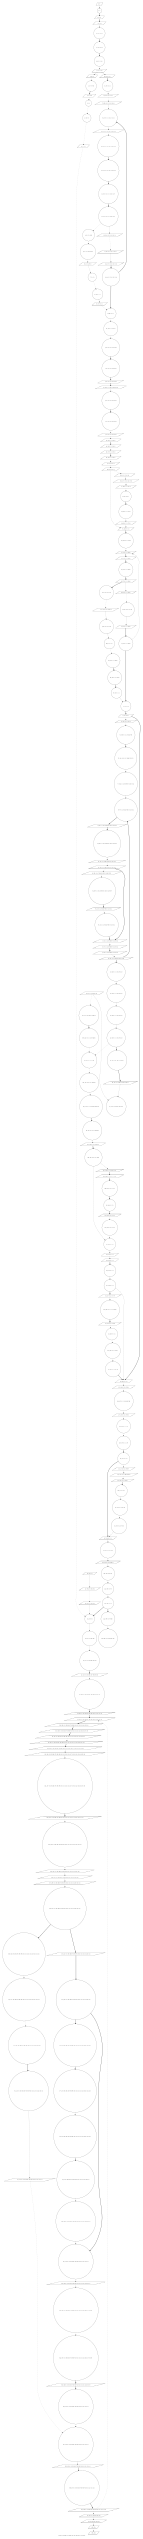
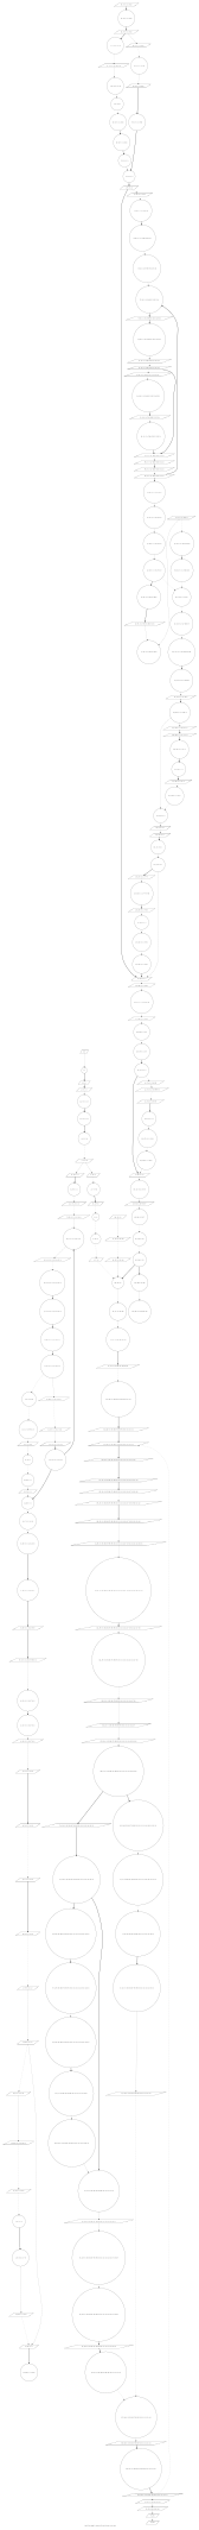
  digraph {
    fontname="Liberation Serif"
    label="Control-flow-graph for register allocator (function _test_start)"
    node [fontname="Liberation Serif" shape=circle]
    edge [fontname="Liberation Serif" style=bold]
    n1 [label="0, 0: " shape=parallelogram]
    n2 [label="1, 1: "]
    n3 [label="2, 2: 0 1 " shape=parallelogram]
    n4 [label="3, 3: 0 1 2 3 " shape=parallelogram]
    n5 [label="4, 4: 0 1 2 3 4 5 "]
    n6 [label="5, 5: 0 1 2 3 4 5 "]
    n7 [label="6, 6: 0 1 2 3 6 "]
    n8 [label="7, 7: 0 1 2 3 6 " shape=parallelogram]
    n9 [label="8, 10: 7 8 " shape=parallelogram]
    n10 [label="14, 18: 0 1 2 3 " shape=parallelogram]
    n11 [label="9, 11: 7 8 9 10 "]
    n12 [label="15, 19: 0 1 2 3 "]
    n13 [label="10, 12: 9 10 " shape=parallelogram]
    n14 [label="11, 13: "]
    n15 [label="12, 16: 0 1 "]
    n16 [label="13, 17: 0 1 " shape=parallelogram]
    n17 [label="149, 258: 0 1 "]
    n18 [label="150, 227: 0 1 105 106 "]
    n19 [label="16, 22: 0 1 2 3 11 12 " shape=parallelogram]
    n20 [label="17, 259: 0 1 2 3 11 12 13 14 " shape=parallelogram]
    n21 [label="18, 21: 0 1 2 3 11 12 13 14 "]
    n22 [label="19, 23: 0 1 2 3 11 12 13 14 15 16 " shape=parallelogram]
    n23 [label="20, 24: 0 1 2 3 11 12 13 14 15 16 "]
    n24 [label="21, 25: 0 1 2 3 11 12 13 14 15 16 "]
    n25 [label="22, 26: 0 1 2 3 11 12 13 14 17 "]
    n26 [label="23, 27: 0 1 2 3 11 12 13 14 17 "]
    n27 [label="24, 30: 2 3 18 19 "]
    n28 [label="30, 39: 0 1 2 3 11 12 13 14 " shape=parallelogram]
    n29 [label="25, 31: 2 3 18 19 20 21 "]
    n30 [label="31, 41: 0 1 2 3 11 12 13 14 " shape=parallelogram]
    n31 [label="26, 32: 2 3 20 21 " shape=parallelogram]
    n32 [label="27, 33: 2 3 "]
    n33 [label="28, 36: 0 1 2 3 "]
    n34 [label="29, 37: 0 1 2 3 " shape=parallelogram]
    n35 [label="34, 46: 0 1 2 3 "]
    n36 [label="35, 47: 0 1 2 3 22 23 "]
    n37 [label="32, 43: 0 1 2 3 11 12 13 14 " shape=parallelogram]
    n38 [label="33, 44: 0 1 2 3 11 12 13 14 "]
    n39 [label="36, 48: 0 1 2 3 22 23 24 25 "]
    n40 [label="37, 49: 0 1 2 3 24 25 26 27 "]
    n41 [label="38, 50: 0 1 2 3 26 27 28 29 " shape=parallelogram]
    n42 [label="39, 51: 0 1 2 3 26 27 28 29 30 31 " shape=parallelogram]
    n43 [label="40, 52: 0 1 2 3 26 27 30 31 "]
    n44 [label="41, 53: 0 1 2 3 26 27 30 31 "]
    n45 [label="42, 54: 0 1 2 3 26 27 30 31 " shape=parallelogram]
    n46 [label="43, 55: 0 1 2 3 30 31 " shape=parallelogram]
    n47 [label="44, 56: 0 1 2 3 30 31 " shape=parallelogram]
    n48 [label="45, 57: 0 1 2 3 30 31 " shape=parallelogram]
    n49 [label="46, 58: 0 1 2 3 30 31 " shape=parallelogram]
    n50 [label="47, 59: 0 1 2 3 32 " shape=parallelogram]
    n51 [label="48, 60: 0 1 2 3 32 " shape=parallelogram]
    n52 [label="49, 63: 0 1 2 3 33 34 " shape=parallelogram]
    n53 [label="55, 256: 0 1 2 3 " shape=parallelogram]
    n54 [label="50, 64: 0 1 2 3 33 34 35 36 " shape=parallelogram]
    n55 [label="56, 260: 0 1 2 3 39 40 "]
    n56 [label="51, 65: 0 1 2 3 35 36 " shape=parallelogram]
    n57 [label="52, 66: 0 1 2 3 "]
    n58 [label="53, 68: 0 1 2 3 37 38 "]
    n59 [label="54, 69: 0 1 2 3 37 38 " shape=parallelogram]
-   n60 [label="57, 72: 0 1 2 3 39 40 " shape=parallelogram]
    n61 [label="58, 73: 0 1 2 3 39 40 " shape=parallelogram]
    n62 [label="59, 74: 0 1 2 3 39 40 "]
    n63 [label="60, 75: 0 1 2 3 39 40 " shape=parallelogram]
    n64 [label="61, 78: 0 1 2 3 41 42 "]
    n65 [label="68, 87: 0 1 2 3 39 40 " shape=parallelogram]
    n66 [label="62, 79: 0 1 2 3 41 42 43 44 " shape=parallelogram]
    n67 [label="69, 89: 0 1 2 3 39 40 "]
    n68 [label="63, 80: 0 1 2 3 43 44 "]
    n69 [label="64, 81: 0 1 2 3 "]
    n70 [label="65, 83: 0 1 2 3 45 46 "]
    n71 [label="66, 84: 0 1 2 3 45 46 "]
    n72 [label="67, 85: 0 1 2 3 "]
    n73 [label="71, 94: 0 1 2 3"]
    n74 [label="73, 95: 0 1 2 3 " shape=parallelogram]
    n75 [label="70, 91: 0 1 2 3 39 40 " shape=parallelogram]
    n76 [label="71, 92: 0 1 2 3 39 40 "]
    n77 [label="74, 107: 0 1 2 3 47 48 " shape=parallelogram]
    n78 [label="124, 165: 0 1 2 3 " shape=parallelogram]
    n79 [label="75, 100: 0 1 2 3 47 48 49 50 "]
    n80 [label="125, 166: 0 1 2 3 83 84 " shape=parallelogram]
    n81 [label="76, 261: 0 1 2 3 47 48 49 50 51 52 "]
    n82 [label="77, 264: 2 3 47 48 49 50 51 52 53 54 "]
    n83 [label="78, 99: 2 3 47 48 49 50 51 52 53 54 "]
    n84 [label="79, 101: 2 3 47 48 49 50 51 52 53 54 55 56 " shape=parallelogram]
    n85 [label="80, 102: 2 3 47 48 49 50 51 52 53 54 55 56 "]
    n86 [label="81, 103: 2 3 47 48 49 50 51 52 53 54 57 " shape=parallelogram]
    n87 [label="82, 104: 2 3 47 48 49 50 51 52 53 54 57 " shape=parallelogram]
    n88 [label="83, 108: 2 3 47 48 49 50 51 52 53 54 58 59 " shape=parallelogram]
    n89 [label="87, 115: 2 3 47 48 49 50 51 52 53 54 " shape=parallelogram]
    n90 [label="84, 109: 2 3 47 48 49 50 51 52 53 54 58 59 "]
    n91 [label="88, 117: 2 3 47 48 49 50 51 52 53 54 " shape=parallelogram]
    n92 [label="85, 110: 2 3 47 48 49 50 51 52 53 54 " shape=parallelogram]
    n93 [label="86, 112: 2 3 47 48 49 50 51 52 53 54 "]
    n94 [label="89, 119: 2 3 47 48 49 50 51 52 53 54 " shape=parallelogram]
    n95 [label="90, 120: 2 3 47 48 49 50 51 52 53 54 " shape=parallelogram]
    n96 [label="91, 263: 0 1 2 3 47 48 51 52 "]
    n97 [label="92, 123: 0 1 2 3 47 48 51 52 "]
    n98 [label="93, 124: 0 1 2 3 47 48 51 52 "]
    n99 [label="94, 125: 0 1 2 3 47 48 51 52 "]
    n100 [label="95, 128: 2 3 47 48 51 52 60 61 "]
    n101 [label="101, 135: 0 1 2 3 47 48 "]
    n102 [label="96, 129: 2 3 47 48 51 52 60 61 62 63 " shape=parallelogram]
    n103 [label="102, 136: 0 1 2 3 47 48 66 67 "]
    n104 [label="97, 130: 2 3 47 48 51 52 62 63 "]
    n105 [label="98, 131: 2 3 47 48 51 52 " shape=parallelogram]
    n106 [label="99, 133: 2 3 47 48 51 52 64 65 "]
    n107 [label="100, 134: 0 1 2 3 47 48 64 65 "]
    n108 [label="103, 137: 0 1 2 3 47 48 66 67 68 69 "]
    n109 [label="104, 138: 0 1 2 3 47 48 68 69 "]
    n110 [label="105, 139: 0 1 2 3 47 48 70 " shape=parallelogram]
    n111 [label="106, 140: 0 1 2 3 47 48 70 "]
    n112 [label="107, 143: 0 1 2 3 47 48 71 72 " shape=parallelogram]
    n113 [label="113, 150: 0 1 2 3 "]
    n114 [label="108, 144: 0 1 2 3 71 72 73 74 " shape=parallelogram]
    n115 [label="114, 151: 0 1 2 3 " shape=parallelogram]
    n116 [label="109, 145: 0 1 2 3 73 74 "]
    n117 [label="110, 146: 0 1 2 3 "]
    n118 [label="111, 148: 0 1 2 3 75 76 " shape=parallelogram]
    n119 [label="112, 149: 0 1 2 3 75 76 "]
    n120 [label="115, 152: 0 1 2 3 " shape=parallelogram]
    n121 [label="116, 153: 0 1 2 3 "]
    n122 [label="117, 154: 0 1 2 3 "]
    n123 [label="118, 157: 0 1 2 3 77 78 " shape=parallelogram]
    n124 [label="119, 158: 0 1 2 3 77 78 79 80 "]
    n125 [label="120, 159: 0 1 2 3 79 80 " shape=parallelogram]
    n126 [label="121, 160: 0 1 2 3 "]
    n127 [label="122, 162: 0 1 2 3 81 82 "]
    n128 [label="123, 163: 0 1 2 3 81 82 "]
    n129 [label="126, 167: 0 1 2 3 83 84 85 86 "]
    n130 [label="127, 168: 0 1 2 3 85 86 " shape=parallelogram]
    n131 [label="128, 169: 0 1 2 3 87 "]
    n132 [label="129, 170: 0 1 2 3 87 "]
    n133 [label="130, 171: 0 1 2 3 "]
    n134 [label="131, 174: 0 1 2 3 88 89 " shape=parallelogram]
    n135 [label="137, 181: 0 1 2 3 " shape=parallelogram]
    n136 [label="132, 175: 0 1 2 3 88 89 90 91 " shape=parallelogram]
    n137 [label="138, 182: 0 1 2 3 94 95 "]
    n138 [label="133, 176: 0 1 2 3 90 91 " shape=parallelogram]
    n139 [label="134, 177: 0 1 2 3 "]
    n140 [label="135, 179: 0 1 2 3 92 93 "]
    n141 [label="136, 180: 0 1 2 3 92 93 "]
    n142 [label="139, 183: 0 1 94 95 96 97 " shape=parallelogram]
    n143 [label="140, 184: 0 1 96 97 "]
    n144 [label="141, 185: 0 1 98 "]
    n145 [label="142, 186: 0 1 98 "]
    n146 [label="143, 189: 0 1 99 100 "]
    n147 [label="144, 190: 0 1 99 100 101 102 "]
    n148 [label="146, 192: 0 1 " shape=parallelogram]
    n149 [label="147, 194: 0 1 103 104 " shape=parallelogram]
    n150 [label="148, 195: 0 1 103 104 " shape=parallelogram]
    n151 [label="151, 237: 0 1 105 106 107 108 "]
    n152 [label="152, 215: 0 1 105 106 107 108 109 110 " shape=parallelogram]
    n153 [label="153, 204: 0 1 105 106 107 108 109 110 111 112 "]
    n154 [label="154, 266: 0 1 105 106 107 108 109 110 111 112 113 114 " shape=parallelogram]
    n155 [label="155, 199: 0 1 105 106 107 108 109 110 111 112 113 114 " shape=parallelogram]
    n156 [label="156, 200: 0 1 105 106 107 108 109 110 111 112 113 114 115 116 " shape=parallelogram]
    n157 [label="157, 201: 0 1 105 106 107 108 109 110 111 112 113 114 115 116 117 118 " shape=parallelogram]
    n158 [label="158, 202: 0 1 105 106 107 108 109 110 111 112 113 114 117 118 119 120 " shape=parallelogram]
    n159 [label="159, 203: 0 1 105 106 107 108 109 110 111 112 113 114 117 118 119 120 121 122 " shape=parallelogram]
    n160 [label="160, 205: 0 1 105 106 107 108 109 110 111 112 113 114 117 118 121 122 123 124 " shape=parallelogram]
    n161 [label="161, 206: 0 1 105 106 107 108 109 110 111 112 113 114 117 118 121 122 123 124 125 126 " shape=parallelogram]
    n162 [label="162, 207: 0 1 105 106 107 108 109 110 111 112 113 114 117 118 121 122 125 126 127 128 "]
    n163 [label="163, 208: 0 1 105 106 107 108 109 110 111 112 113 114 117 118 121 122 127 128 " shape=parallelogram]
    n164 [label="164, 209: 0 1 105 106 107 108 109 110 111 112 113 114 121 122 127 128 "]
    n165 [label="165, 210: 0 1 105 106 107 108 109 110 111 112 113 114 127 128 " shape=parallelogram]
    n166 [label="166, 211: 0 1 105 106 107 108 109 110 111 112 113 114 129 " shape=parallelogram]
    n167 [label="167, 269: 0 1 105 106 107 108 109 110 111 112 113 114 129 130 131 " shape=parallelogram]
    n168 [label="168, 212: 0 1 105 106 107 108 109 110 111 112 113 114 129 130 131 "]
    n169 [label="169, 216: 105 106 107 108 109 110 111 112 113 114 130 131 132 133 "]
    n170 [label="174, 223: 0 1 105 106 107 108 109 110 111 112 113 114 130 131 " shape=parallelogram]
    n171 [label="170, 217: 105 106 107 108 109 110 111 112 113 114 130 131 132 133 "]
    n172 [label="175, 224: 0 1 105 106 107 108 109 110 111 112 113 114 130 131 "]
    n173 [label="171, 218: 105 106 107 108 109 110 111 112 113 114 130 131 "]
    n174 [label="172, 221: 0 1 105 106 107 108 109 110 111 112 113 114 130 131 "]
    n175 [label="173, 222: 0 1 105 106 107 108 109 110 111 112 113 114 " shape=parallelogram]
    n176 [label="187, 243: 0 1 105 106 107 108 109 110 111 112 113 114 "]
    n177 [label="188, 245: 0 1 105 106 107 108 109 110 111 112 113 114 " shape=parallelogram]
    n178 [label="176, 228: 105 106 107 108 109 110 111 112 113 114 130 131 134 135 "]
    n179 [label="181, 235: 0 1 105 106 107 108 109 110 111 112 113 114 "]
    n180 [label="177, 229: 105 106 107 108 109 110 111 112 113 114 130 131 134 135 "]
    n181 [label="182, 236: 0 1 105 106 107 108 109 110 111 112 113 114 136 137 " shape=parallelogram]
    n182 [label="178, 230: 105 106 107 108 109 110 111 112 113 114 130 131 134 135 "]
    n183 [label="179, 231: 105 106 107 108 109 110 111 112 113 114 130 131 "]
    n184 [label="180, 234: 0 1 105 106 107 108 109 110 111 112 113 114 130 131 "]
    n185 [label="183, 238: 0 1 105 106 107 108 109 110 111 112 113 114 136 137 138 139 "]
    n186 [label="184, 239: 0 1 105 106 107 108 109 110 111 112 113 114 136 137 138 139 "]
    n187 [label="185, 240: 0 1 105 106 107 108 109 110 111 112 113 114 138 139 " shape=parallelogram]
    n188 [label="186, 241: 0 1 105 106 107 108 109 110 111 112 113 114 "]
    n189 [label="189, 247: 0 1 105 106 107 108 109 110 111 112 113 114 "]
    n190 [label="190, 248: 0 1 105 106 107 108 109 110 111 112 113 114 " shape=parallelogram]
    n191 [label="191, 251: 0 1 140 141 142 143 " shape=parallelogram]
    n192 [label="192, 252: 140 141 142 143 " shape=parallelogram]
    n193 [label="193, 253: " shape=parallelogram]
    n194 [label="194, 254: " shape=parallelogram]
    n1 -> n2 [style=dashed]
    n2 -> n3
    n3 -> n4
    n4 -> n5 [style=dashed]
    n5 -> n6
    n6 -> n7
    n7 -> n8 [style=dotted]
    n8 -> n9 [style=dashed]
    n8 -> n10 [style=dashed]
    n9 -> n11 [style=dotted]
    n10 -> n12
    n11 -> n13
    n12 -> n19 [style=dotted]
    n13 -> n14 [style=dotted]
    n14 -> n15 [style=dotted]
    n15 -> n16 [style=dotted]
    n16 -> n17 [style=dotted]
    n17 -> n18 [style=dashed]
    n18 -> n151 [style=dashed]
    n19 -> n20 [style=dotted]
    n20 -> n21 [style=dashed]
    n21 -> n22 [style=dashed]
    n22 -> n23 [style=dotted]
    n23 -> n24
    n24 -> n25
    n25 -> n26
    n26 -> n27 [style=dotted]
    n26 -> n28 [style=dashed]
    n27 -> n29 [style=dotted]
    n28 -> n30 [style=dotted]
    n29 -> n31 [style=dotted]
    n30 -> n37 [style=dashed]
    n31 -> n32 [style=dashed]
    n32 -> n33 [style=dotted]
    n33 -> n34 [style=dashed]
    n34 -> n35 [style=dotted]
    n35 -> n36 [style=dotted]
    n36 -> n39 [style=dotted]
    n37 -> n38
    n38 -> n21
    n38 -> n35
    n39 -> n40
    n40 -> n41
    n41 -> n42
    n42 -> n43 [style=dashed]
    n43 -> n44
    n44 -> n45 [style=dotted]
    n45 -> n46 [style=dashed]
    n46 -> n47
    n47 -> n48 [style=dotted]
    n48 -> n49
    n49 -> n50 [style=dotted]
    n50 -> n51 [style=dashed]
    n51 -> n52 [style=dotted]
    n51 -> n53 [style=dashed]
    n52 -> n54 [style=dashed]
    n53 -> n55
    n54 -> n56 [style=dotted]
-   n55 -> n60 [style=dotted]
    n56 -> n57 [style=dotted]
    n57 -> n58
    n58 -> n59 [style=dashed]
    n59 -> n53 [style=dotted]
-   n60 -> n61
    n61 -> n62
    n62 -> n63
    n63 -> n64
    n63 -> n65 [style=dashed]
    n64 -> n66 [style=dotted]
    n65 -> n67 [style=dotted]
    n66 -> n68 [style=dashed]
    n67 -> n75 [style=dashed]
    n68 -> n69 [style=dashed]
    n69 -> n70 [style=dotted]
    n70 -> n71
    n71 -> n72
    n72 -> n73 [style=dashed]
    n73 -> n74
    n74 -> n77 [style=dotted]
    n74 -> n78
    n75 -> n76
-   n76 -> n60 [style=dashed]
    n76 -> n73
    n77 -> n79 [style=dotted]
    n78 -> n80 [style=dotted]
    n79 -> n81
    n80 -> n129 [style=dotted]
    n81 -> n82 [style=dotted]
    n82 -> n83 [style=dashed]
    n83 -> n84
    n84 -> n85
    n85 -> n86 [style=dashed]
    n86 -> n87 [style=dotted]
    n87 -> n88 [style=dotted]
    n87 -> n89
    n88 -> n90 [style=dotted]
    n89 -> n91 [style=dotted]
    n90 -> n92
    n91 -> n94
    n92 -> n93 [style=dotted]
    n93 -> n89
    n94 -> n95 [style=dotted]
    n95 -> n83
    n95 -> n96
    n96 -> n97 [style=dashed]
    n97 -> n98 [style=dashed]
    n98 -> n99 [style=dashed]
    n99 -> n100
    n99 -> n101 [style=dotted]
    n100 -> n102
    n101 -> n103 [style=dotted]
    n102 -> n104 [style=dashed]
    n103 -> n108 [style=dotted]
    n105 -> n104 [style=dashed]
    n105 -> n106 [style=dotted]
    n106 -> n107
    n107 -> n101 [style=dotted]
    n108 -> n109
    n109 -> n110 [style=dashed]
    n110 -> n111
    n111 -> n112 [style=dashed]
    n111 -> n113 [style=dashed]
    n112 -> n114
    n113 -> n115 [style=dashed]
    n114 -> n116
    n115 -> n120 [style=dashed]
    n116 -> n117
    n117 -> n118
    n118 -> n119 [style=dotted]
    n119 -> n113 [style=dotted]
    n120 -> n121
    n121 -> n122 [style=dashed]
    n122 -> n78 [style=dashed]
    n122 -> n123
    n123 -> n124 [style=dashed]
    n124 -> n125
    n125 -> n126 [style=dotted]
    n126 -> n127 [style=dotted]
    n127 -> n128 [style=dotted]
    n128 -> n78
    n129 -> n130 [style=dotted]
    n130 -> n131 [style=dotted]
    n131 -> n132 [style=dotted]
    n132 -> n133
    n133 -> n134 [style=dotted]
    n133 -> n135
    n134 -> n136 [style=dashed]
    n135 -> n137 [style=dashed]
    n136 -> n138 [style=dotted]
    n137 -> n142 [style=dashed]
    n138 -> n139
    n139 -> n140 [style=dashed]
    n140 -> n141 [style=dotted]
    n141 -> n135 [style=dashed]
    n142 -> n143 [style=dashed]
    n143 -> n144 [style=dotted]
    n144 -> n145 [style=dotted]
    n145 -> n17
    n145 -> n146
    n146 -> n147 [style=dashed]
    n148 -> n149 [style=dashed]
    n149 -> n150 [style=dotted]
    n150 -> n17 [style=dashed]
    n151 -> n152
    n152 -> n153 [style=dotted]
    n153 -> n154
    n154 -> n155
    n155 -> n156
    n156 -> n157
    n157 -> n158
    n158 -> n159 [style=dotted]
    n159 -> n160
    n160 -> n161 [style=dashed]
    n161 -> n162 [style=dashed]
    n162 -> n163
    n163 -> n164 [style=dotted]
    n164 -> n165 [style=dotted]
    n165 -> n166 [style=dashed]
    n166 -> n167 [style=dashed]
    n167 -> n168 [style=dotted]
    n168 -> n169
    n168 -> n170
    n169 -> n171 [style=dotted]
    n170 -> n172
    n171 -> n173 [style=dotted]
    n172 -> n178
    n172 -> n179
    n173 -> n174
    n174 -> n175 [style=dashed]
    n175 -> n176 [style=dotted]
    n176 -> n177 [style=dashed]
    n177 -> n189
    n178 -> n180
    n179 -> n181 [style=dashed]
    n180 -> n182 [style=dashed]
    n181 -> n185 [style=dashed]
    n182 -> n183
    n183 -> n184 [style=dashed]
    n184 -> n179 [style=dashed]
    n185 -> n186 [style=dotted]
    n186 -> n187
    n187 -> n188
    n188 -> n176 [style=dotted]
    n189 -> n190
    n190 -> n155 [style=dotted]
    n190 -> n191 [style=dotted]
    n191 -> n192 [style=dashed]
    n192 -> n193 [style=dashed]
    n193 -> n194 [style=dotted]
  }
